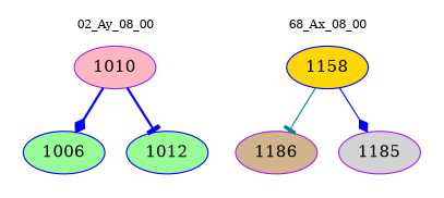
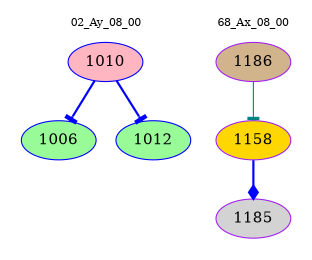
  digraph {
    node [color=blue fillcolor=palegreen style=filled]
    edge [arrowhead=diamond color=blue style=bold]
-   n1 [color=purple fillcolor=lightpink label=1010]
+   n1 [fillcolor=lightpink label=1010]
    n2 [label=1006]
    n3 [label=1012]
-   n4 [fillcolor=gold label=1158]
+   n4 [color=purple fillcolor=gold label=1158]
    n5 [color=purple fillcolor=tan label=1186]
    n6 [color=purple fillcolor=lightgrey label=1185]
    subgraph cluster_1 {
      color=white
      fontsize=10
      label="02_Ay_08_00"
      n1
      n2
      n3
    }
    subgraph cluster_2 {
      color=white
      fontsize=10
      label="68_Ax_08_00"
      n4
      n5
      n6
    }
-   n1 -> n2
+   n1 -> n2 [arrowhead=tee]
    n1 -> n3 [arrowhead=tee]
-   n4 -> n5 [arrowhead=tee color=teal style=solid]
-   n4 -> n6 [style=solid]
+   n5 -> n4 [arrowhead=tee color=teal style=solid]
+   n4 -> n6
  }
